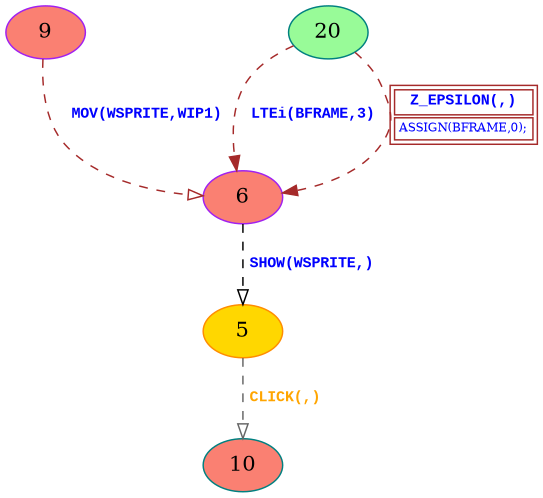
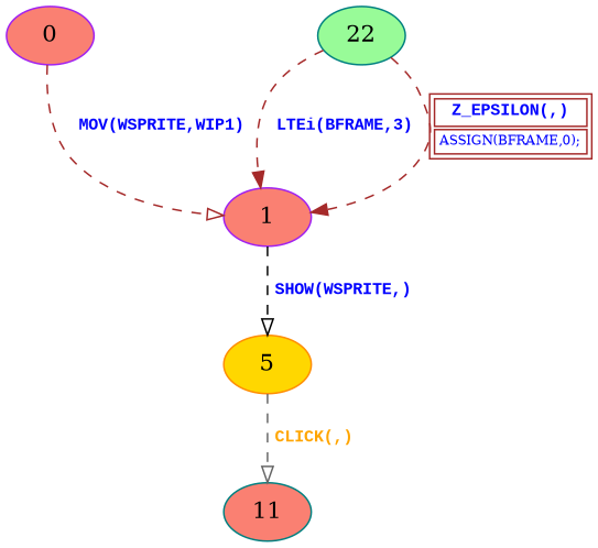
  digraph {
    node [color=purple fillcolor=salmon shape=oval style=filled]
    edge [arrowhead=onormal color=brown fontcolor=blue style=dashed]
-   0 [label=9]
-   1 [label=6]
+   0
+   1
    5 [color=darkorange fillcolor=gold]
-   10 [color=teal]
-   20 [color=teal fillcolor=palegreen]
+   10 [color=teal label=11]
+   20 [color=teal fillcolor=palegreen label=22]
    0 -> 1 [label=< <table border="0"><tr><td><font face="Courier New" point-size="10"><b>MOV(WSPRITE,WIP1)<br align="left"/></b></font></td></tr> </table>>]
    1 -> 5 [color=black label=< <table border="0"><tr><td><font face="Courier New" point-size="10"><b>SHOW(WSPRITE,)<br align="left"/></b></font></td></tr> </table>>]
    5 -> 10 [color=gray40 fontcolor=orange label=< <table border="0"><tr><td><font face="Courier New" point-size="10"><b>CLICK(,)<br align="left"/></b></font></td></tr> </table>>]
    20 -> 1 [arrowhead=normal label=< <table border="0"><tr><td><font face="Courier New" point-size="10"><b>LTEi(BFRAME,3)<br align="left"/></b></font></td></tr> </table>>]
    20 -> 1 [arrowhead=normal label=< <table border="1"><tr><td><font face="Courier New" point-size="10"><b>Z_EPSILON(,)<br align="left"/></b></font></td></tr> <tr><td><font point-size="8" color ="blue">ASSIGN(BFRAME,0);<br align="left"/></font></td></tr></table>>]
  }
